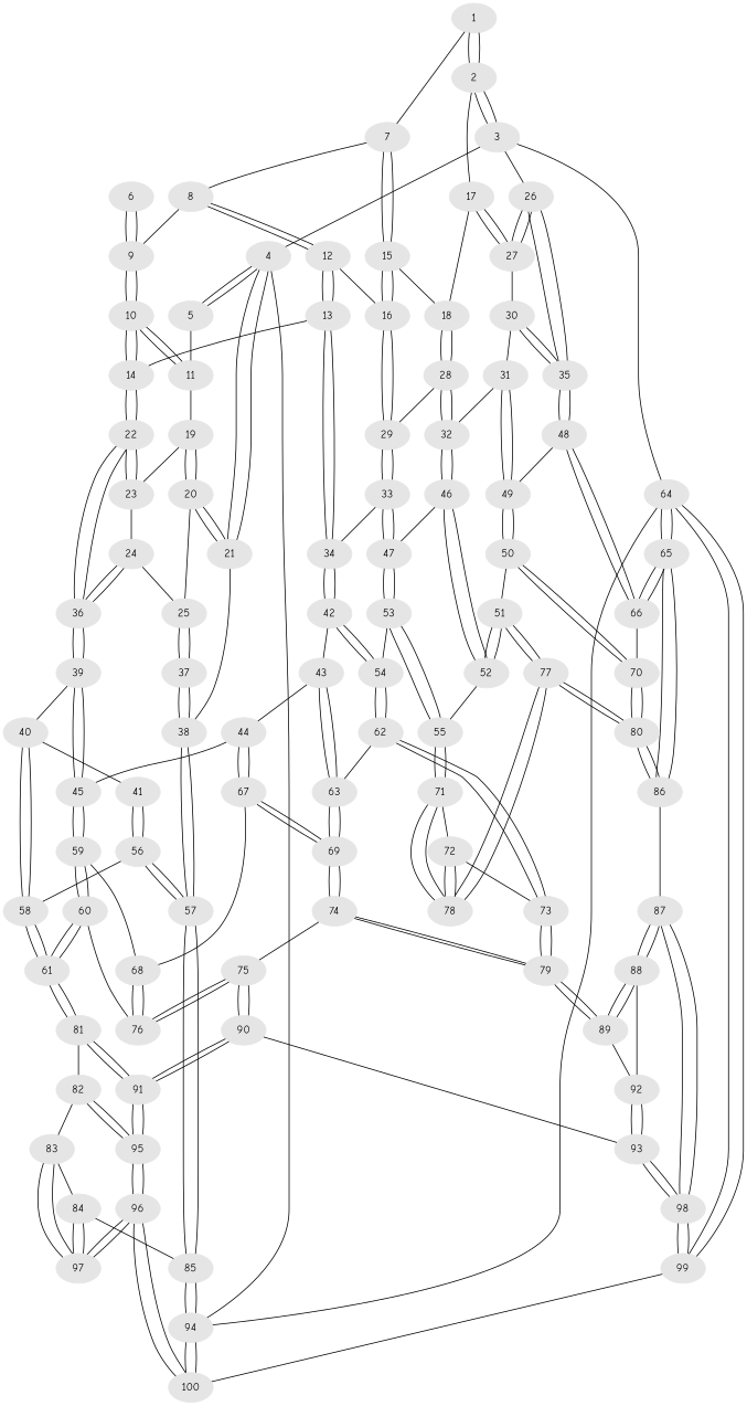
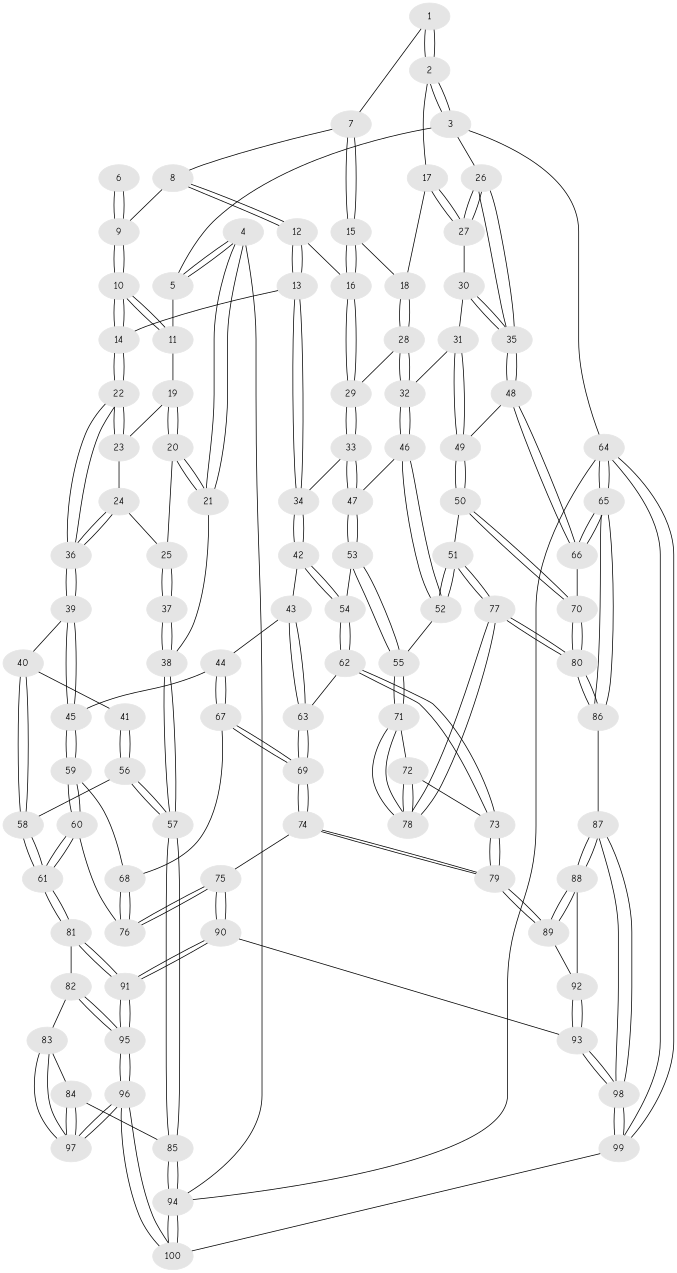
  graph {
    fontname="Comic Neue"
    node [color=gray90 fontname="Comic Neue" style=filled]
    edge [fontname="Comic Neue"]
    1
    2
    7
    3
    17
    8
    15
    4
    26
    64
    18
    27
    5
    21
    94
    35
    65
    99
    11
    38
    100
    6
    9
    19
    10
    12
    16
    13
    14
    22
    20
    23
    34
    29
    42
    36
    28
    33
    30
    32
    25
    24
    37
    57
    39
    48
    31
    46
    47
    49
    50
    52
    53
    43
    54
    66
    40
    45
    41
    56
    85
    58
    59
    61
    44
    63
    62
    67
    69
    68
    60
    55
    70
    51
    77
    80
    78
    71
    73
    72
    81
    76
    82
    91
    79
    74
    86
    87
    75
    89
    90
    93
    92
    83
    95
    84
    97
    96
    88
    98
    1 -- 2
    1 -- 2
    1 -- 7
    2 -- 3
    2 -- 3
    2 -- 17
    7 -- 8
    7 -- 15
    7 -- 15
-   3 -- 4
+   3 -- 5
    3 -- 26
    3 -- 64
    17 -- 18
    17 -- 27
    17 -- 27
    8 -- 9
    8 -- 12
    8 -- 12
    15 -- 18
    15 -- 16
    15 -- 16
    4 -- 5
    4 -- 5
    4 -- 21
    4 -- 21
    4 -- 94
    26 -- 27
    26 -- 27
    26 -- 35
    26 -- 35
    64 -- 94
    64 -- 65
    64 -- 65
    64 -- 99
    64 -- 99
    18 -- 28
    18 -- 28
    27 -- 30
    5 -- 11
    21 -- 38
    94 -- 100
    94 -- 100
    35 -- 48
    35 -- 48
    65 -- 66
    65 -- 66
    65 -- 86
    65 -- 86
    99 -- 100
    11 -- 19
    38 -- 57
    38 -- 57
    6 -- 9
    6 -- 9
    9 -- 10
    9 -- 10
    19 -- 20
    19 -- 20
    19 -- 23
    10 -- 11
    10 -- 11
    10 -- 14
    10 -- 14
    12 -- 16
    12 -- 13
    12 -- 13
    16 -- 29
    16 -- 29
    13 -- 14
    13 -- 34
    13 -- 34
    14 -- 22
    14 -- 22
    22 -- 23
    22 -- 23
    22 -- 36
    22 -- 36
    20 -- 21
    20 -- 21
    20 -- 25
    23 -- 24
    34 -- 42
    34 -- 42
    29 -- 33
    29 -- 33
    42 -- 43
    42 -- 54
    42 -- 54
    36 -- 39
    36 -- 39
    28 -- 29
    28 -- 32
    28 -- 32
    33 -- 34
    33 -- 47
    33 -- 47
    30 -- 35
    30 -- 35
    30 -- 31
    32 -- 46
    32 -- 46
    25 -- 37
    25 -- 37
    24 -- 36
    24 -- 36
    24 -- 25
    37 -- 38
    37 -- 38
    57 -- 85
    57 -- 85
    39 -- 40
    39 -- 45
    39 -- 45
    48 -- 49
    48 -- 66
    48 -- 66
    31 -- 32
    31 -- 49
    31 -- 49
    46 -- 47
    46 -- 52
    46 -- 52
    47 -- 53
    47 -- 53
    49 -- 50
    49 -- 50
    50 -- 70
    50 -- 70
    50 -- 51
    52 -- 55
    53 -- 54
    53 -- 55
    53 -- 55
    43 -- 44
    43 -- 63
    43 -- 63
    54 -- 62
    54 -- 62
    66 -- 70
    40 -- 41
    40 -- 58
    40 -- 58
    45 -- 59
    45 -- 59
    41 -- 56
    41 -- 56
    56 -- 57
    56 -- 57
    56 -- 58
    85 -- 94
    85 -- 94
    58 -- 61
    58 -- 61
    59 -- 68
    59 -- 60
    59 -- 60
    61 -- 81
    61 -- 81
    44 -- 45
    44 -- 67
    44 -- 67
    63 -- 69
    63 -- 69
    62 -- 63
    62 -- 73
    62 -- 73
    67 -- 69
    67 -- 69
    67 -- 68
    69 -- 74
    69 -- 74
    68 -- 76
    68 -- 76
    60 -- 61
    60 -- 61
    60 -- 76
    55 -- 71
    55 -- 71
    70 -- 80
    70 -- 80
    51 -- 52
    51 -- 52
    51 -- 77
    51 -- 77
    77 -- 80
    77 -- 80
    77 -- 78
    77 -- 78
    80 -- 86
    80 -- 86
    71 -- 78
    71 -- 78
    71 -- 72
    73 -- 79
    73 -- 79
    72 -- 78
    72 -- 78
    72 -- 73
    81 -- 82
    81 -- 91
    81 -- 91
    82 -- 83
    82 -- 95
    82 -- 95
    91 -- 95
    91 -- 95
    79 -- 89
    79 -- 89
    74 -- 79
    74 -- 79
    74 -- 75
    86 -- 87
    87 -- 88
    87 -- 88
    87 -- 98
    87 -- 98
    75 -- 76
    75 -- 76
    75 -- 90
    75 -- 90
    89 -- 92
    90 -- 91
    90 -- 91
    90 -- 93
    93 -- 98
    93 -- 98
    92 -- 93
    92 -- 93
    83 -- 84
    83 -- 97
    83 -- 97
    95 -- 96
    95 -- 96
    84 -- 85
    84 -- 97
    84 -- 97
    96 -- 100
    96 -- 100
    96 -- 97
    96 -- 97
    88 -- 89
    88 -- 89
    88 -- 92
    98 -- 99
    98 -- 99
  }
